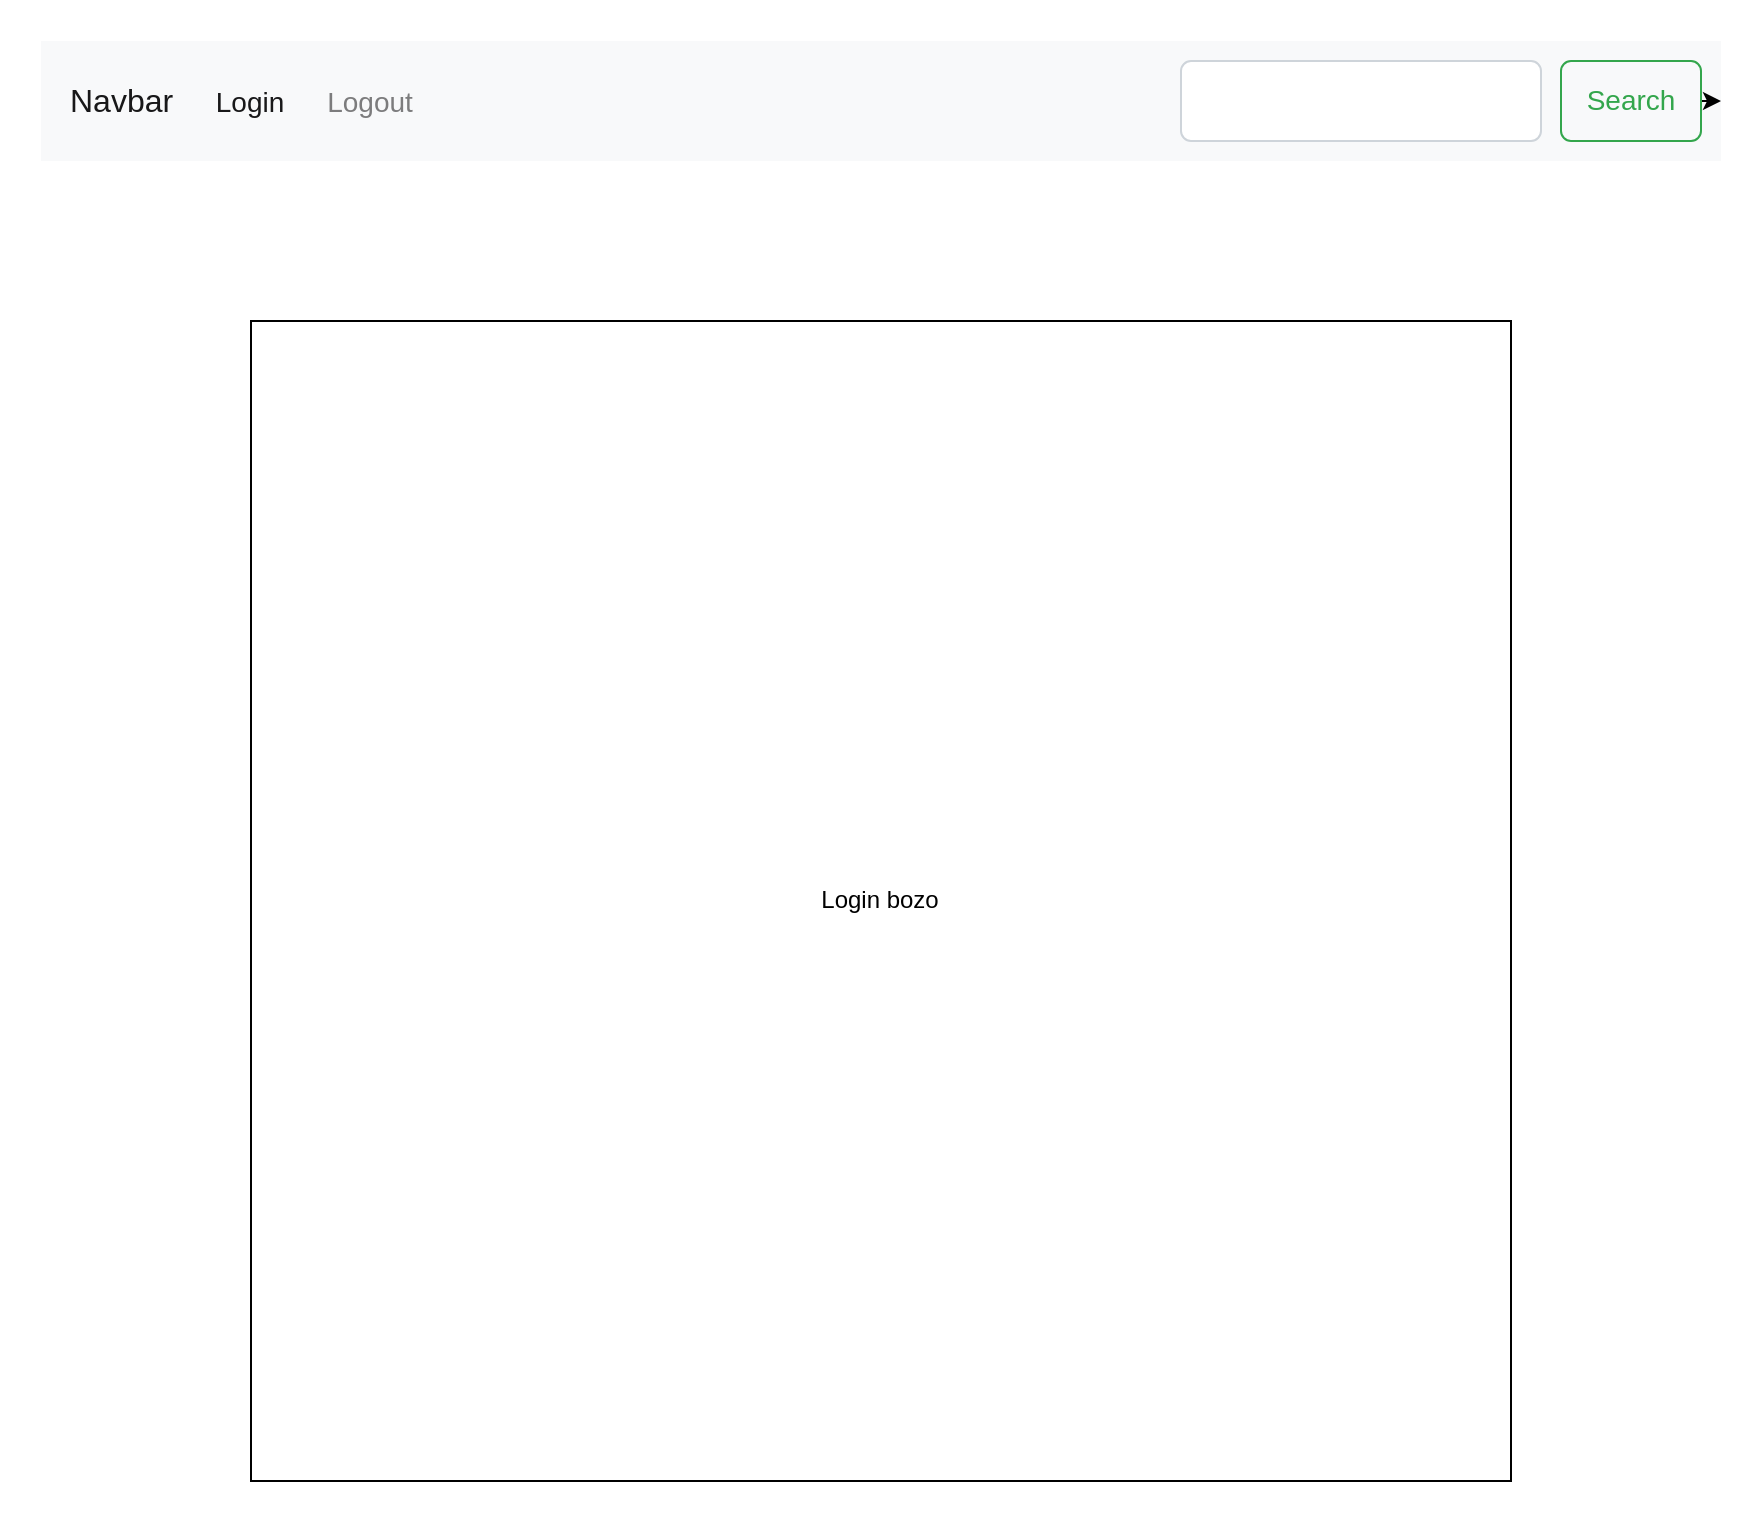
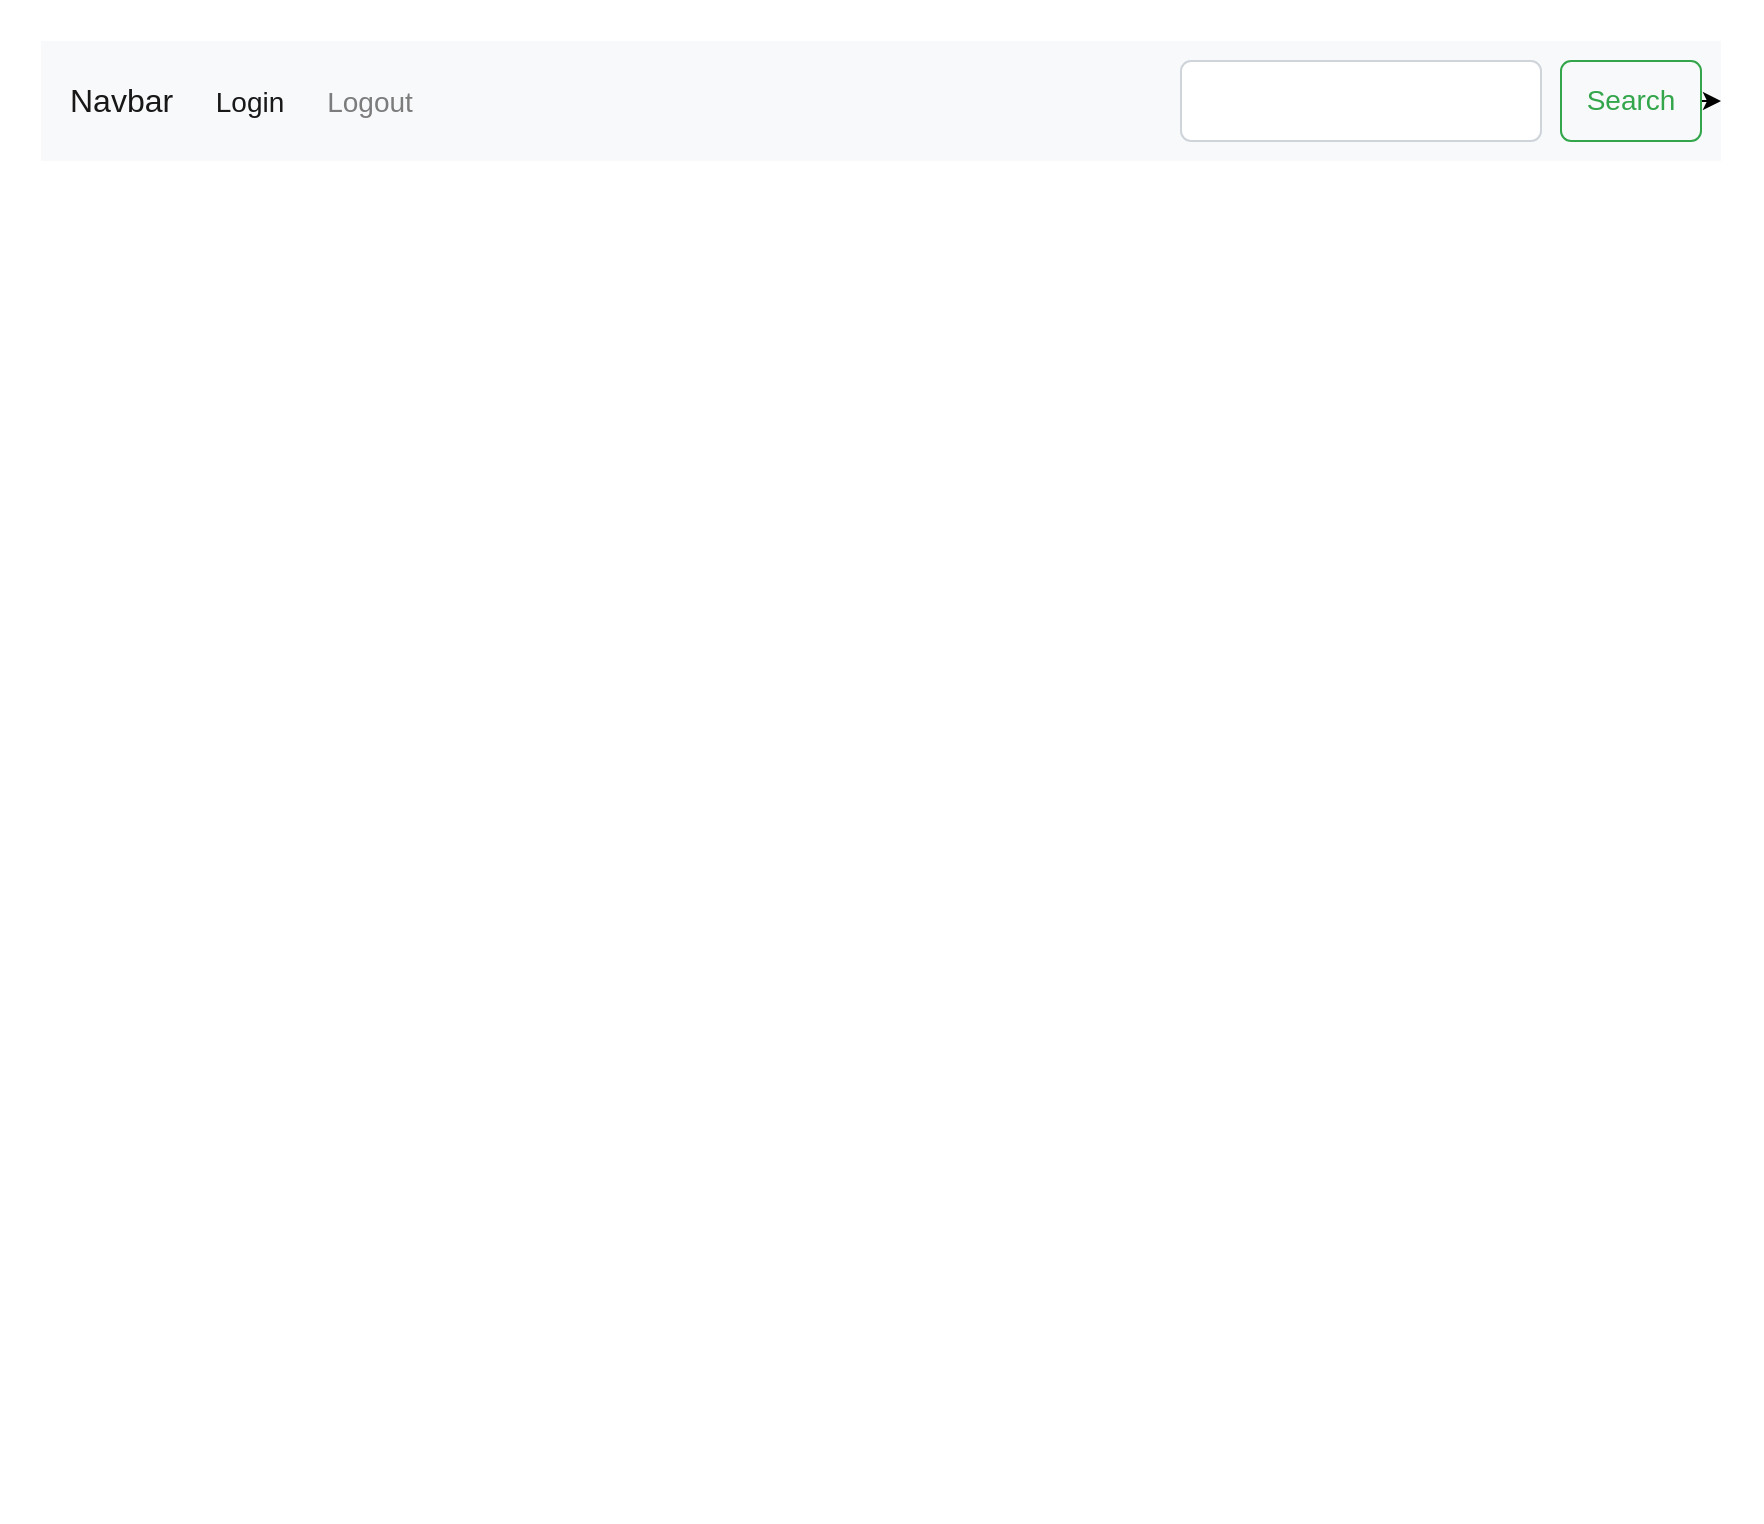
  <mxCell id="0" />
  <mxCell id="1" parent="0" />
  <mxCell id="2" style="edgeStyle=none;html=1;" parent="1" source="3" edge="1"><mxGeometry relative="1" as="geometry"><mxPoint x="820" y="50" as="targetPoint" /></mxGeometry></mxCell>
  <mxCell id="3" value="Navbar" style="html=1;shadow=0;dashed=0;fillColor=#F8F9FA;strokeColor=none;fontSize=16;fontColor=#181819;align=left;spacing=15;" parent="1" vertex="1"><mxGeometry width="840" height="60" as="geometry" x="20" y="20" /></mxCell>
  <mxCell id="4" style="edgeStyle=none;html=1;" parent="3" source="7" target="3" edge="1"><mxGeometry relative="1" as="geometry" /></mxCell>
  <mxCell id="5" value="Login" style="fillColor=none;strokeColor=none;fontSize=14;fontColor=#181819;align=center;" parent="3" vertex="1"><mxGeometry width="70" height="40" relative="1" as="geometry"><mxPoint x="70" y="10" as="offset" /></mxGeometry></mxCell>
  <mxCell id="6" value="Logout" style="fillColor=none;strokeColor=none;fontSize=14;fontColor=#7C7C7D;align=center;" parent="3" vertex="1"><mxGeometry width="50" height="40" relative="1" as="geometry"><mxPoint x="140" y="10" as="offset" /></mxGeometry></mxCell>
  <mxCell id="7" value="Search" style="html=1;shadow=0;dashed=0;shape=mxgraph.bootstrap.rrect;rSize=5;fontSize=14;fontColor=#33A64C;strokeColor=#33A64C;fillColor=none;" parent="3" vertex="1"><mxGeometry x="1" width="70" height="40" relative="1" as="geometry"><mxPoint x="-80" y="10" as="offset" /></mxGeometry></mxCell>
  <mxCell id="8" value="" style="html=1;shadow=0;dashed=0;shape=mxgraph.bootstrap.rrect;rSize=5;fontSize=14;fontColor=#6C767D;strokeColor=#CED4DA;fillColor=#ffffff;align=left;spacing=10;" parent="3" vertex="1"><mxGeometry x="1" width="180" height="40" relative="1" as="geometry"><mxPoint x="-270" y="10" as="offset" /></mxGeometry></mxCell>
- <mxCell id="9" value="Login bozo" style="rounded=0;whiteSpace=wrap;html=1;" parent="1" vertex="1"><mxGeometry x="125" y="160" width="630" height="580" as="geometry" /></mxCell>
